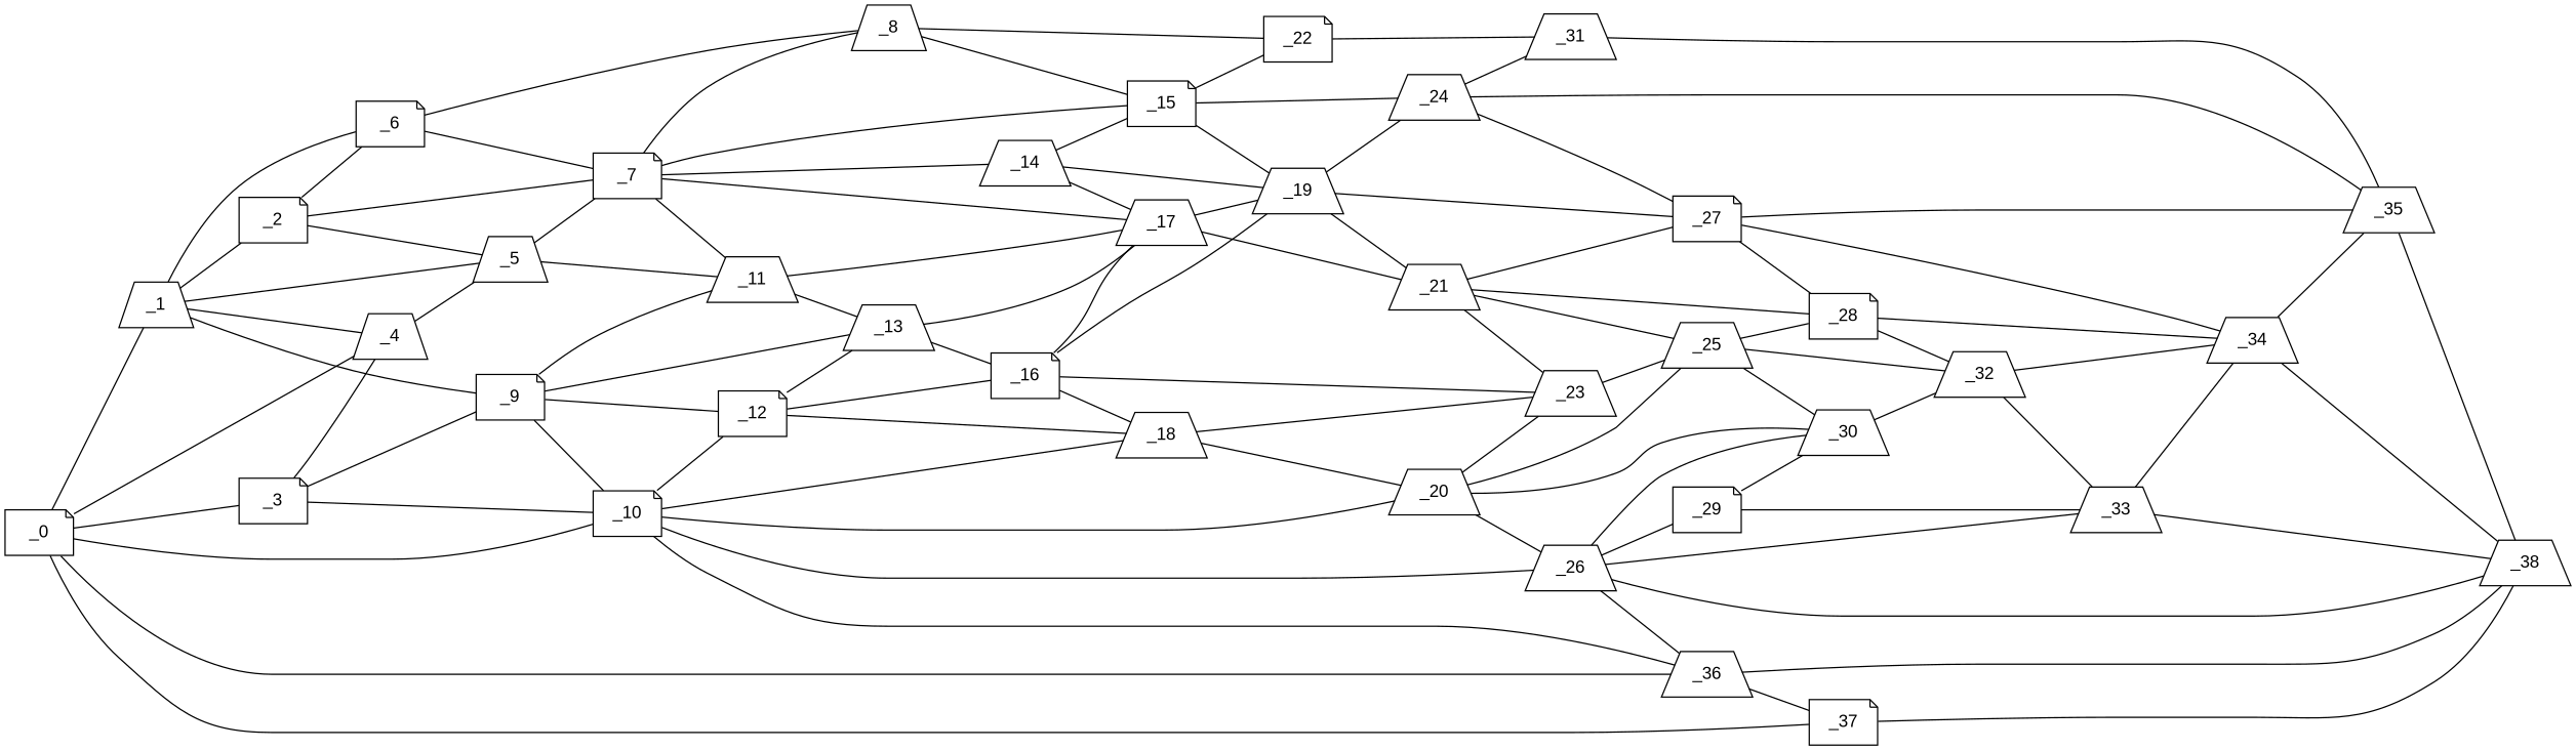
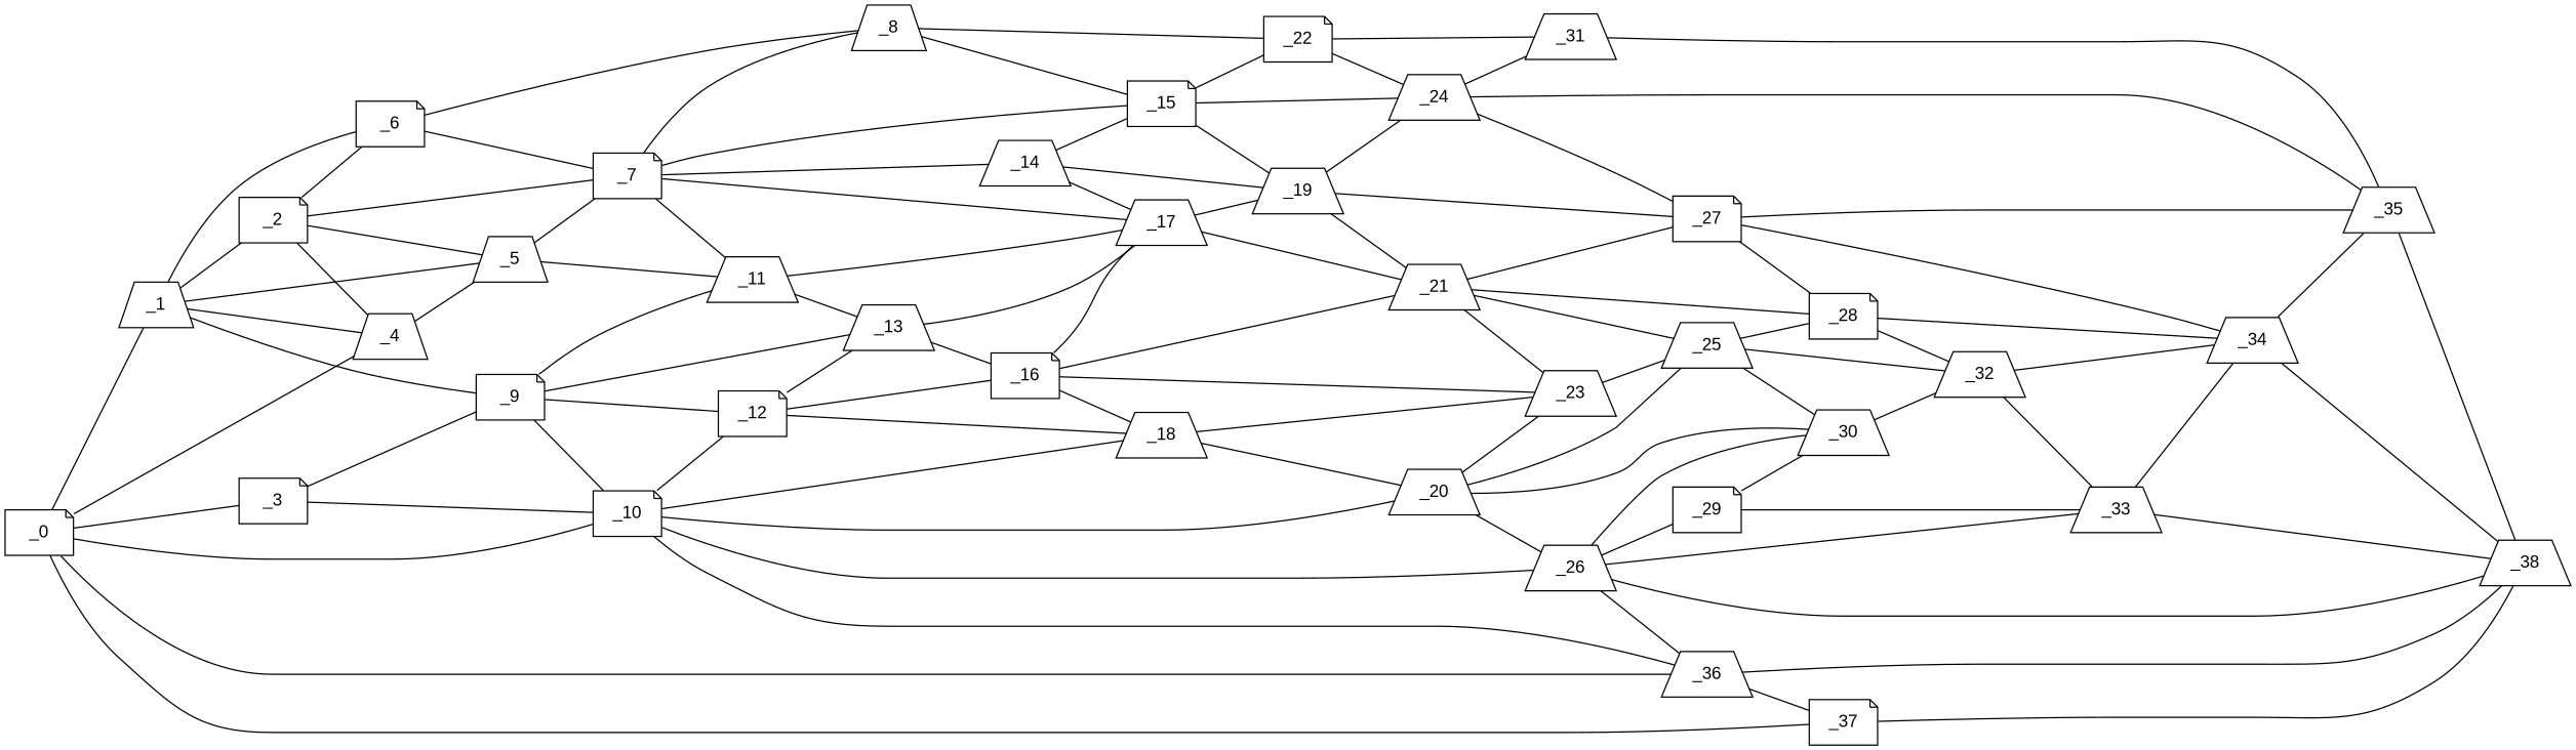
  graph {
    fontname="Liberation Sans"
    rankdir=LR
    node [fontname="Liberation Sans" shape=trapezium x=58 y=116]
    edge [fontname="Liberation Sans" valence=2]
    _0 [shape=note x=19 y=16]
    _1 [x=46]
    _3 [shape=note y=61]
    _4 [y=71]
    _10 [shape=note x=70 y=59]
    _36 [x=109 y=22]
    _37 [shape=note x=111 y=14]
    _2 [shape=note x=53]
    _5 [y=87]
    _6 [shape=note x=59 y=117]
    _9 [shape=note x=69 y=66]
    _12 [shape=note x=74 y=62]
    _18 [x=83 y=63]
    _20 [x=90 y=60]
    _26 [x=96 y=56]
    _38 [x=111 y=29]
    _7 [shape=note x=67 y=91]
    _11 [x=70 y=74]
    _8 [x=68 y=117]
    _13 [x=75 y=69]
    _17 [x=80 y=84]
    _16 [shape=note x=80 y=68]
    _23 [x=91 y=67]
    _25 [x=95 y=68]
    _30 [x=101 y=62]
    _29 [shape=note x=100 y=58]
    _33 [x=105 y=52]
    _14 [x=78 y=95]
    _15 [shape=note x=79 y=106]
    _22 [shape=note x=90 y=115]
    _19 [x=88 y=93]
    _24 [x=93 y=104]
    _21 [x=90 y=82]
    _31 [x=103 y=109]
    _27 [shape=note x=96 y=85]
    _35 [x=108 y=105]
    _28 [shape=note x=97 y=80]
    _32 [x=104 y=78]
    _34 [x=106 y=81]
    _0 -- _1 [valence=1]
    _0 -- _3 [valence=1]
    _0 -- _4
    _0 -- _10
    _0 -- _36
    _0 -- _37 [valence=1]
    _1 -- _4 [valence=1]
    _1 -- _2
    _1 -- _5 [valence=1]
    _1 -- _6 [valence=1]
    _1 -- _9
-   _3 -- _4
+   _2 -- _4
    _3 -- _10
    _3 -- _9 [valence=1]
    _4 -- _5 [valence=1]
    _10 -- _36
    _10 -- _12
    _10 -- _18
    _10 -- _20
    _10 -- _26 [valence=1]
    _36 -- _37
    _36 -- _38 [valence=1]
    _37 -- _38 [valence=1]
    _2 -- _5
    _2 -- _6 [valence=1]
    _2 -- _7 [valence=1]
    _5 -- _7 [valence=1]
    _5 -- _11
    _6 -- _7
    _6 -- _8 [valence=1]
    _9 -- _10 [valence=1]
    _9 -- _12
    _9 -- _11
    _9 -- _13
    _12 -- _18
    _12 -- _13 [valence=1]
    _12 -- _16
    _18 -- _20
    _18 -- _23
    _20 -- _26
    _20 -- _23
    _20 -- _25
    _20 -- _30
    _26 -- _36
    _26 -- _38 [valence=1]
    _26 -- _30
    _26 -- _29 [valence=1]
    _26 -- _33
    _7 -- _11
    _7 -- _8 [valence=1]
    _7 -- _17
    _7 -- _14 [valence=1]
    _7 -- _15
    _11 -- _13 [valence=1]
    _11 -- _17 [valence=1]
    _8 -- _15
    _8 -- _22 [valence=1]
    _13 -- _17
    _13 -- _16 [valence=1]
    _17 -- _19 [valence=1]
    _17 -- _21
    _16 -- _18 [valence=1]
    _16 -- _17
    _16 -- _23
-   _16 -- _19
+   _16 -- _21
    _23 -- _25
    _25 -- _30
    _25 -- _28
    _25 -- _32
    _30 -- _32
    _29 -- _30
    _29 -- _33
    _33 -- _38
    _33 -- _34
    _14 -- _17 [valence=1]
    _14 -- _15
    _14 -- _19
    _15 -- _22
    _15 -- _19
    _15 -- _24
+   _22 -- _24 [valence=1]
    _22 -- _31 [valence=1]
    _19 -- _24 [valence=1]
    _19 -- _21
    _19 -- _27
    _24 -- _31
    _24 -- _27 [valence=1]
    _24 -- _35 [valence=1]
    _21 -- _23 [valence=1]
    _21 -- _25
    _21 -- _27 [valence=1]
    _21 -- _28 [valence=1]
    _31 -- _35 [valence=1]
    _27 -- _35
    _27 -- _28
    _27 -- _34
    _35 -- _38 [valence=1]
    _28 -- _32
    _28 -- _34
    _32 -- _33
    _32 -- _34 [valence=1]
    _34 -- _38 [valence=1]
    _34 -- _35
  }
